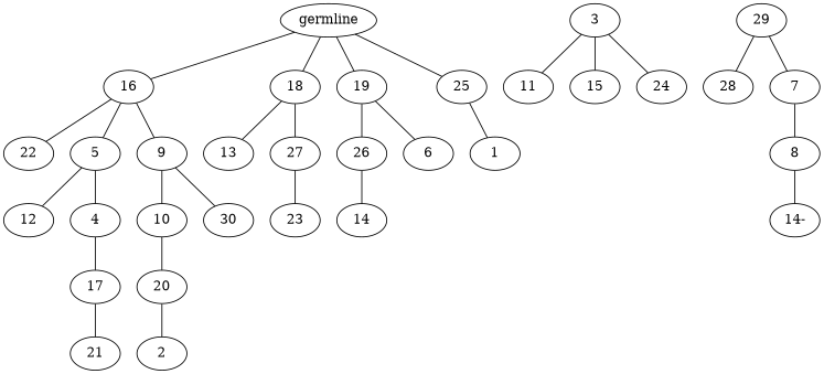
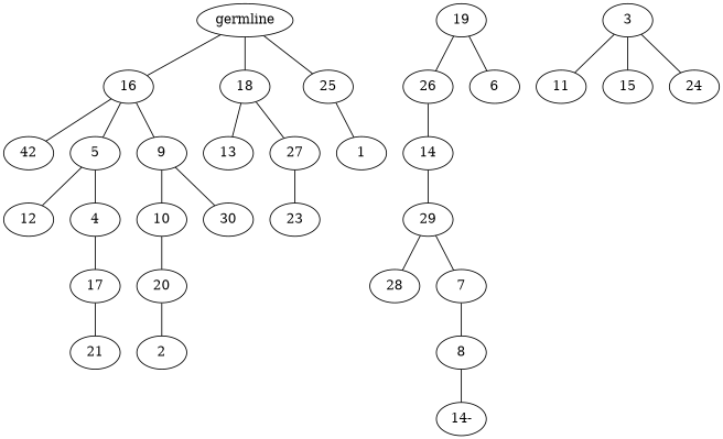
  graph {
    n1 [label=germline]
    n2 [label=16]
    n3 [label=18]
    n4 [label=19]
    n5 [label=25]
-   n6 [label=22]
+   n6 [label=42]
    n7 [label=5]
    n8 [label=9]
    n9 [label=13]
    n10 [label=27]
    n11 [label=26]
    n12 [label=6]
    n13 [label=1]
    n14 [label=3]
    n15 [label=11]
    n16 [label=15]
    n17 [label=24]
    n18 [label=12]
    n19 [label=4]
    n20 [label=10]
    n21 [label=30]
    n22 [label=17]
    n23 [label=21]
    n24 [label=20]
    n25 [label=2]
    n26 [label=23]
    n27 [label=14]
    n28 [label=29]
    n29 [label=28]
    n30 [label=7]
    n31 [label=8]
    n32 [label="14-"]
    n1 -- n2
    n1 -- n3
-   n1 -- n4
    n1 -- n5
    n2 -- n6
    n2 -- n7
    n2 -- n8
    n3 -- n9
    n3 -- n10
    n4 -- n11
    n4 -- n12
    n5 -- n13
    n7 -- n18
    n7 -- n19
    n8 -- n20
    n8 -- n21
    n10 -- n26
    n11 -- n27
    n14 -- n15
    n14 -- n16
    n14 -- n17
    n19 -- n22
    n20 -- n24
    n22 -- n23
    n24 -- n25
+   n27 -- n28
    n28 -- n29
    n28 -- n30
    n30 -- n31
    n31 -- n32
  }
